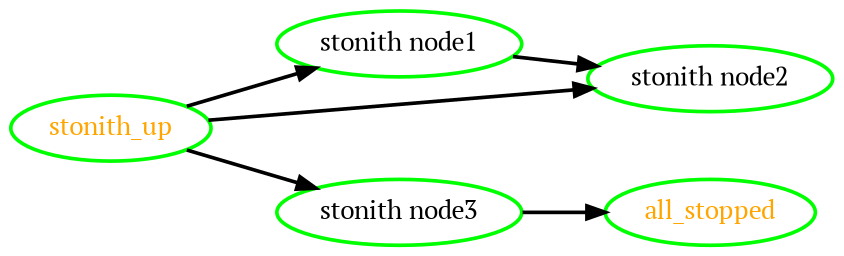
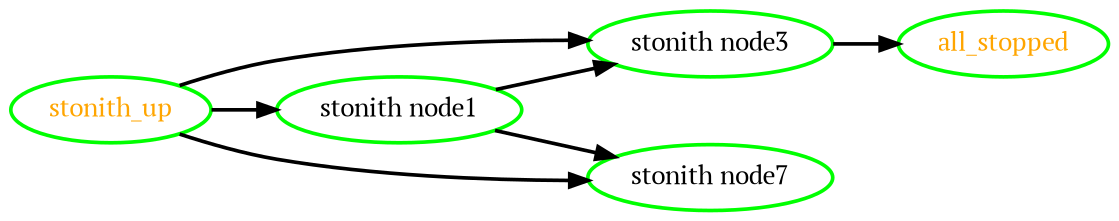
  digraph {
    fontname="PT Serif"
    rankdir=LR
    node [color=green fontcolor=black fontname="PT Serif" style=bold]
    edge [fontname="PT Serif" style=bold]
    all_stopped [fontcolor=orange]
    "stonith node1"
    "stonith node3"
-   "stonith node2"
+   "stonith node2" [label="stonith node7"]
    stonith_up [fontcolor=orange]
+   "stonith node1" -> "stonith node3"
    "stonith node1" -> "stonith node2"
    "stonith node3" -> all_stopped
    stonith_up -> "stonith node1"
    stonith_up -> "stonith node3"
    stonith_up -> "stonith node2"
  }
